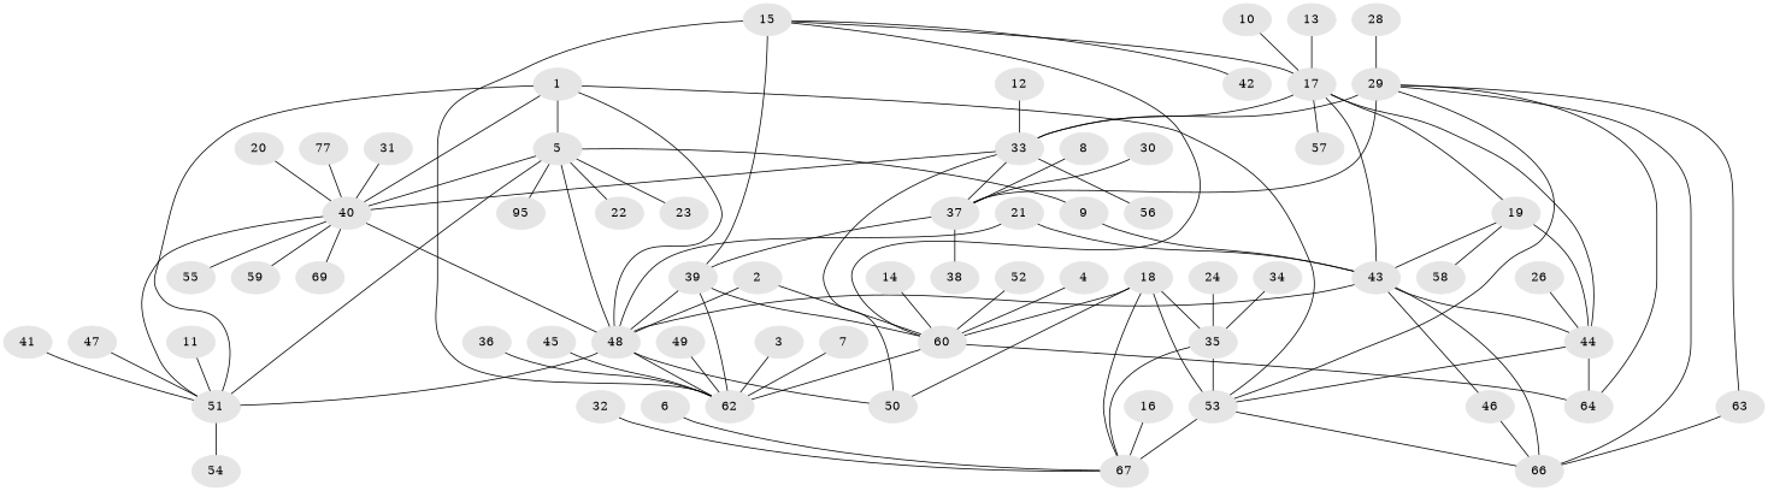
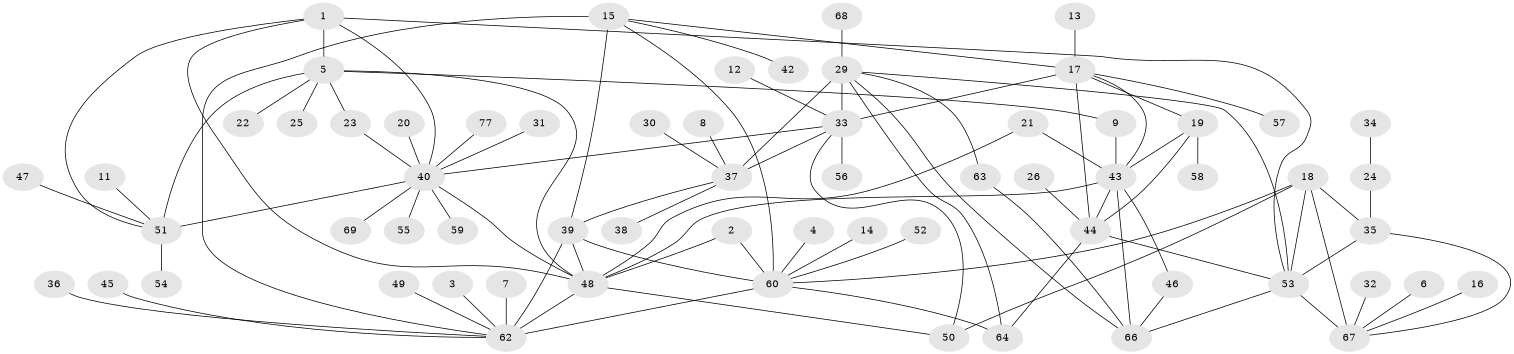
  graph {
    node [color=gray90 style=filled]
    edge [weight=1.0]
    1
    5
    40
    48
    51
    53
    9
    22
    23
-   25 [label=95]
+   25
    55
    59
    n13 [label=69]
    62
    50
    54
    n17 [label=67]
    66
    2
    60
    64
    3
    4
    43
    6
    7
    8
    37
    39
    38
    44
    46
-   10
    17
    33
    19
    57
    11
    12
    56
    13
    14
    15
    42
    16
    58
    18
    35
    20
    21
    24
    26
    n53 [label=77]
-   28
+   28 [label=68]
    29
    63
    30
    31
    32
    34
    36
-   41
    45
    47
    49
    52
    1 -- 5 [weight=2.0]
    1 -- 40
    1 -- 48
    1 -- 51
    1 -- 53
-   5 -- 40 [weight=2.0]
+   23 -- 40 [weight=2.0]
    5 -- 48 [weight=2.0]
    5 -- 51 [weight=2.0]
    5 -- 9
    5 -- 22
    5 -- 23
    5 -- 25
    40 -- 48
    40 -- 51
    40 -- 55
    40 -- 59
    40 -- n13
-   48 -- 51
    48 -- 62
    48 -- 50
    51 -- 54
    53 -- n17 [weight=3.0]
    53 -- 66
    9 -- 43
    2 -- 48
    2 -- 60
    60 -- 62 [weight=3.0]
    60 -- 64
    3 -- 62
    4 -- 60
    43 -- 48
    43 -- 66 [weight=2.0]
    43 -- 44 [weight=3.0]
    43 -- 46
    6 -- n17
    7 -- 62
    8 -- 37
    37 -- 39
    37 -- 38
    39 -- 48
    39 -- 62 [weight=3.0]
    39 -- 60
    44 -- 53
    44 -- 64
    46 -- 66
-   10 -- 17
    17 -- 43
    17 -- 44 [weight=3.0]
    17 -- 33
    17 -- 19
    17 -- 57
    33 -- 40
    33 -- 50
    33 -- 37 [weight=2.0]
    33 -- 56
    19 -- 43
    19 -- 44 [weight=3.0]
    19 -- 58
    11 -- 51
    12 -- 33
    13 -- 17
    14 -- 60
    15 -- 62 [weight=3.0]
    15 -- 60
    15 -- 39
    15 -- 17
    15 -- 42
    16 -- n17
    18 -- 53 [weight=3.0]
    18 -- 50
    18 -- n17
    18 -- 60
    18 -- 35
    35 -- 53 [weight=3.0]
    35 -- n17
    20 -- 40
    21 -- 48
    21 -- 43
    24 -- 35
    26 -- 44
    n53 -- 40
    28 -- 29
    29 -- 53
    29 -- 66
    29 -- 64
    29 -- 37 [weight=3.0]
    29 -- 33 [weight=6.0]
    29 -- 63
    63 -- 66
    30 -- 37
    31 -- 40
    32 -- n17
-   34 -- 35
+   34 -- 24
    36 -- 62
-   41 -- 51
    45 -- 62
    47 -- 51
    49 -- 62
    52 -- 60
  }
